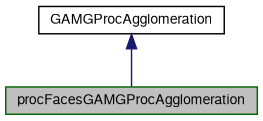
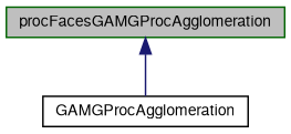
  digraph {
    node [fontname=FreeSans fontsize=10 shape=record]
    n1 [color=darkgreen fillcolor=grey75 fontcolor=black height=0.2 label=procFacesGAMGProcAgglomeration style=filled width=0.4]
    n2 [color=black height=0.2 label=GAMGProcAgglomeration width=0.4]
-   n2 -> n1 [color=midnightblue dir=back fontname=FreeSans fontsize=10 labelfontname=FreeSans labelfontsize=10 style=solid]
+   n1 -> n2 [color=midnightblue dir=back fontname=FreeSans fontsize=10 labelfontname=FreeSans labelfontsize=10 style=solid]
  }
